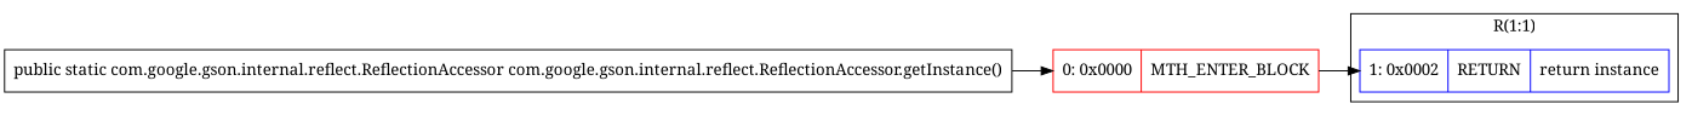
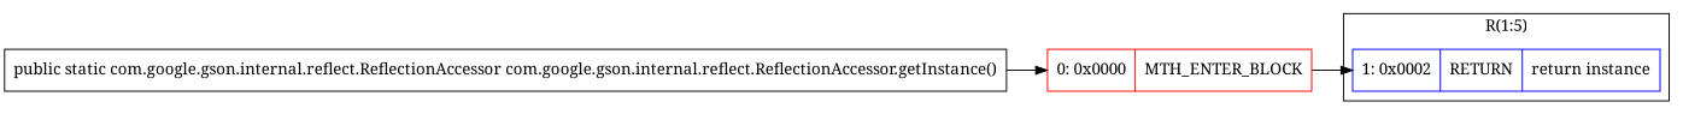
  digraph {
    rankdir=LR
    fontname="Noto Serif"
    node [shape=record fontname="Noto Serif"]
    edge [fontname="Noto Serif"]
    n1 [color=blue label="{1\:\ 0x0002|RETURN\l|return instance\l}"]
    n2 [color=red label="{0\:\ 0x0000|MTH_ENTER_BLOCK\l}"]
    n3 [label="{public static com.google.gson.internal.reflect.ReflectionAccessor com.google.gson.internal.reflect.ReflectionAccessor.getInstance() }"]
    subgraph cluster_1 {
-     label="R(1:1)"
+     label="R(1:5)"
      n1
    }
    n2 -> n1
    n3 -> n2
  }
